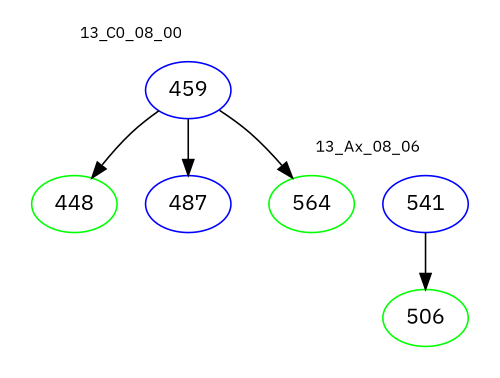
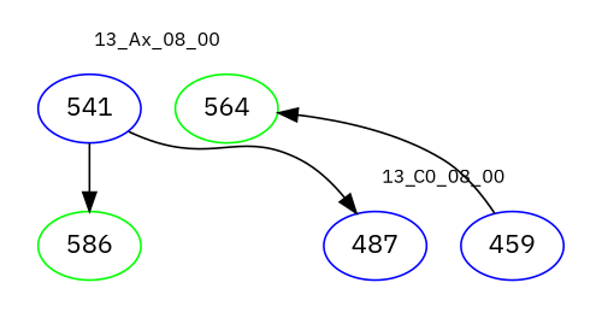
  digraph {
    fontname="IBM Plex Sans"
    node [color=blue fontname="IBM Plex Sans"]
    edge [color=black fontname="IBM Plex Sans"]
    n1 [label=541]
-   n2 [color=green label=506]
+   n2 [color=green label=586]
    n3 [color=green label=564]
    n4 [label=459]
-   n5 [color=green label=448]
    n6 [label=487]
    subgraph cluster_1 {
      color=white
      fontsize=10
-     label="13_Ax_08_06"
+     label="13_Ax_08_00"
      n1
      n2
      n3
    }
    subgraph cluster_2 {
      color=white
      fontsize=10
      label="13_C0_08_00"
      n4
-     n5
      n6
    }
    n1 -> n2
    n4 -> n3
-   n4 -> n5
-   n4 -> n6
+   n1 -> n6
  }
